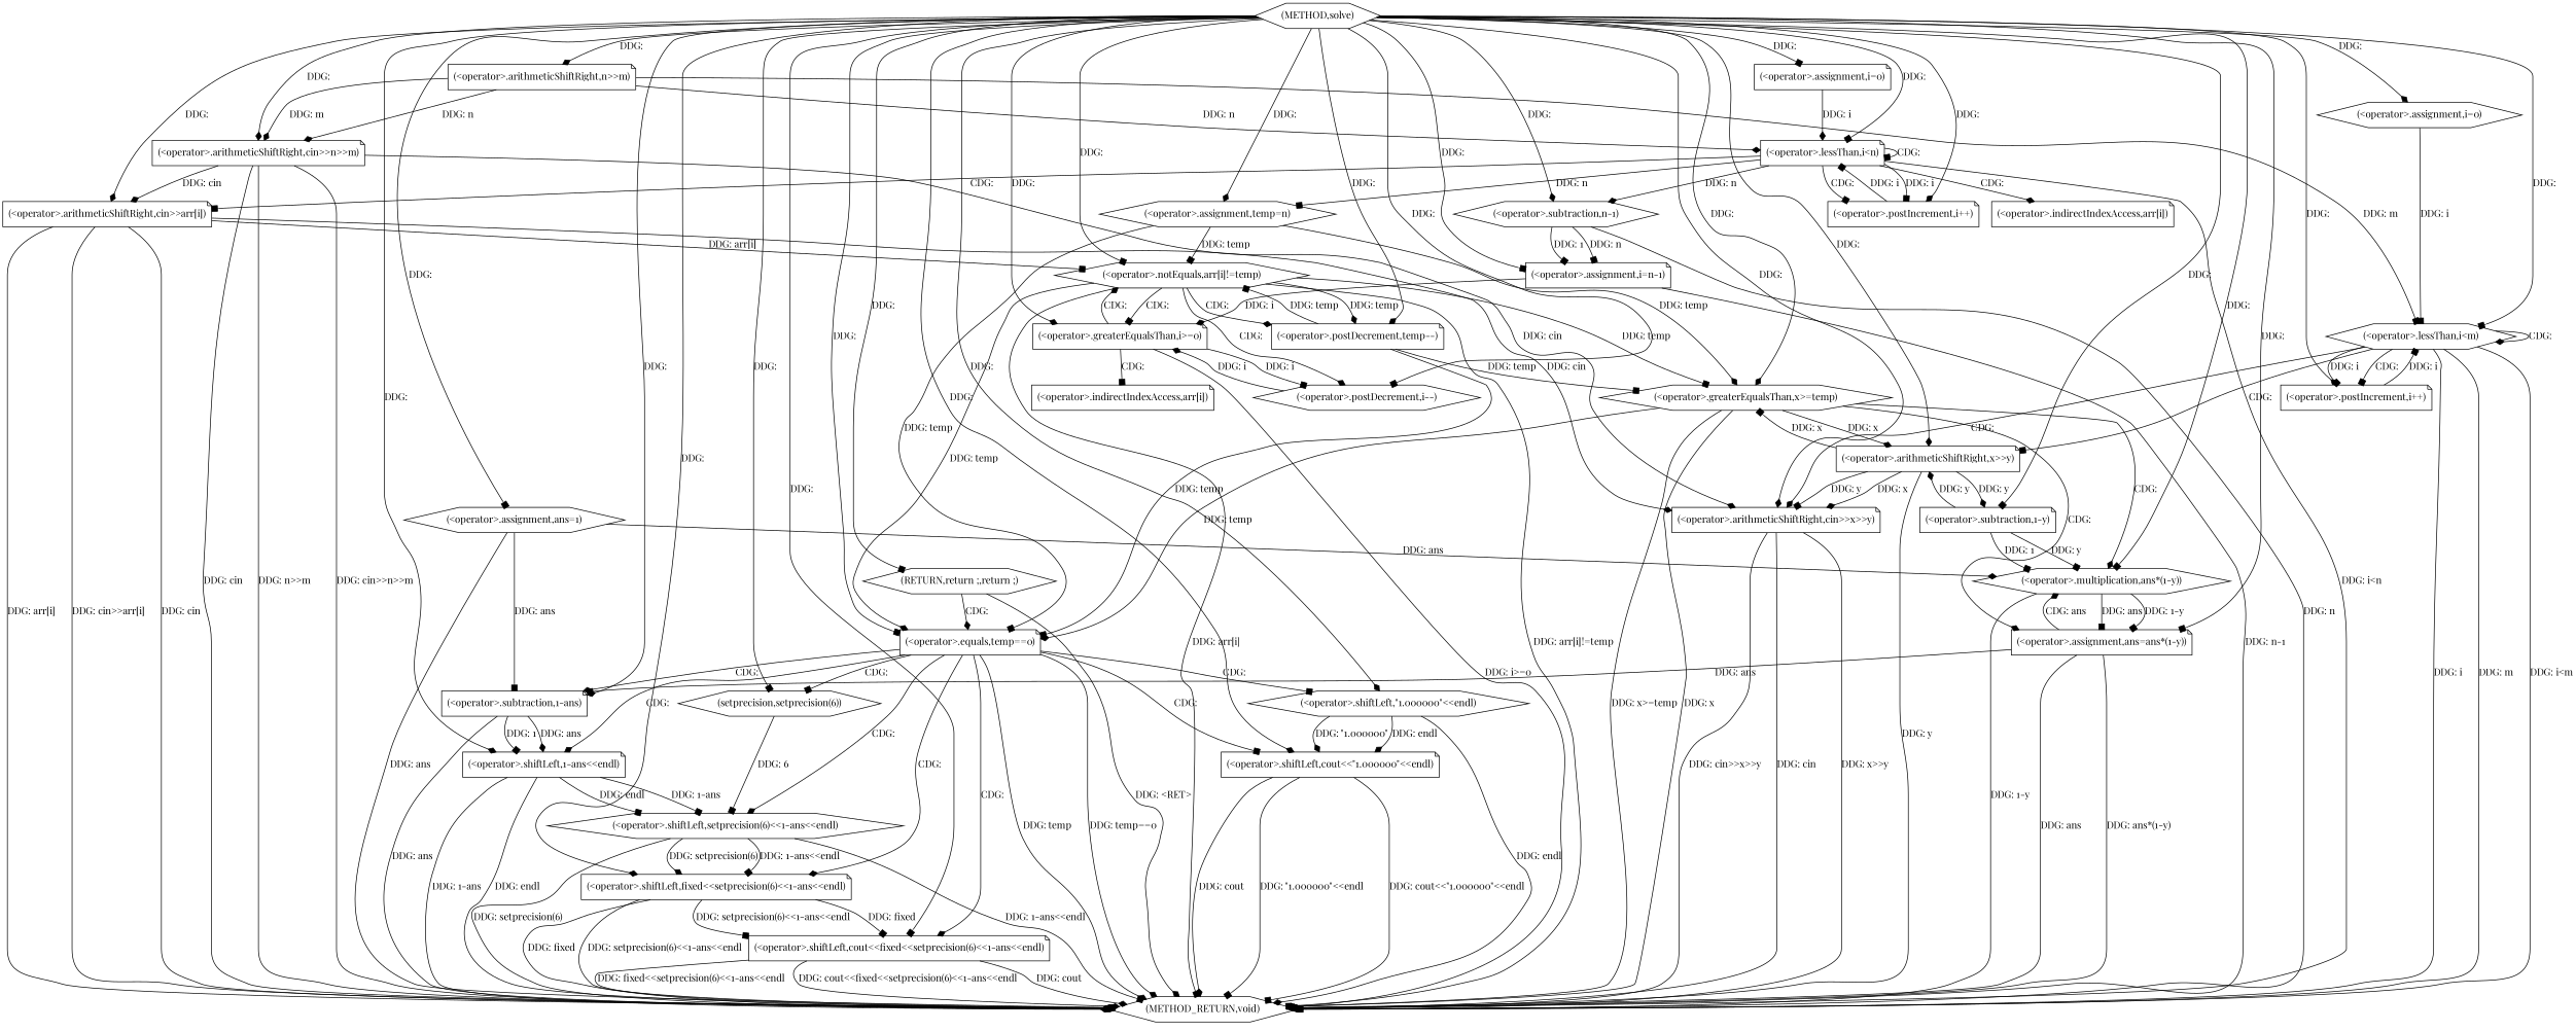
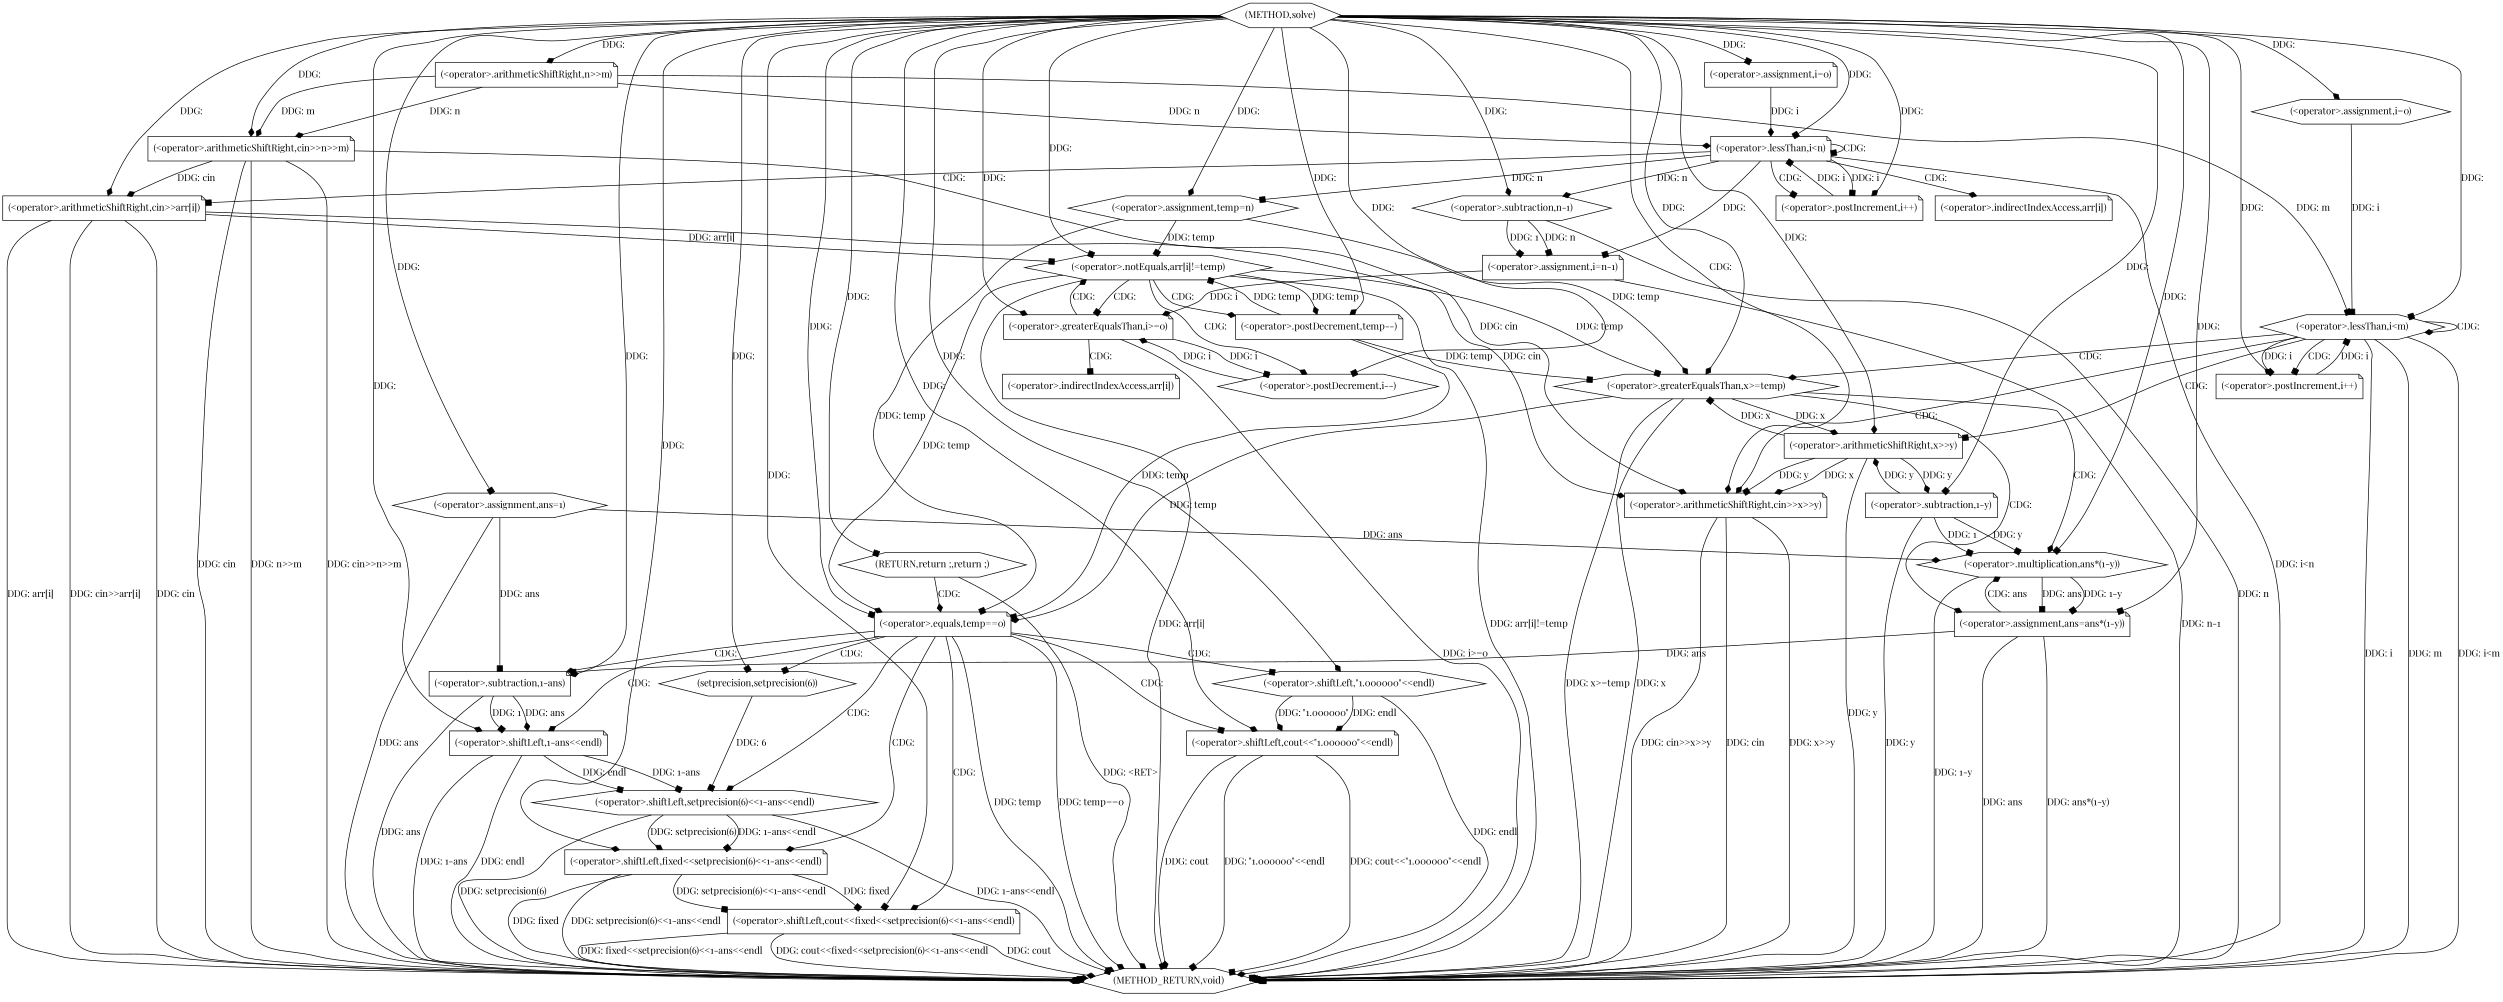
  digraph {
    fontname="Playfair Display"
    node [fontname="Playfair Display" shape=note]
    edge [arrowhead=diamond fontname="Playfair Display"]
    n1 [label="(METHOD,solve)" shape=hexagon]
    n2 [label="(<operator>.arithmeticShiftRight,cin>>n>>m)"]
    n3 [label="(<operator>.assignment,temp=n)" shape=hexagon]
    n4 [label="(<operator>.assignment,ans=1)" shape=hexagon]
    n5 [label="(<operator>.shiftLeft,cout<<fixed<<setprecision(6)<<1-ans<<endl)"]
    n6 [label="(<operator>.assignment,i=0)"]
    n7 [label="(<operator>.lessThan,i<n)"]
    n8 [label="(<operator>.postIncrement,i++)"]
    n9 [label="(<operator>.arithmeticShiftRight,cin>>arr[i])"]
    n10 [label="(<operator>.assignment,i=n-1)"]
    n11 [label="(<operator>.greaterEqualsThan,i>=0)"]
    n12 [label="(<operator>.postDecrement,i--)" shape=hexagon]
    n13 [label="(<operator>.assignment,i=0)" shape=hexagon]
    n14 [label="(<operator>.lessThan,i<m)" shape=hexagon]
    n15 [label="(<operator>.postIncrement,i++)"]
    n16 [label="(<operator>.equals,temp==0)"]
    n17 [label="(<operator>.arithmeticShiftRight,n>>m)"]
    n18 [label="(<operator>.arithmeticShiftRight,cin>>x>>y)"]
    n19 [label="(<operator>.shiftLeft,cout<<\"1.000000\"<<endl)"]
    n20 [label="(RETURN,return ;,return ;)" shape=hexagon]
    n21 [label="(<operator>.shiftLeft,fixed<<setprecision(6)<<1-ans<<endl)"]
    n22 [label="(<operator>.subtraction,n-1)" shape=hexagon]
    n23 [label="(<operator>.notEquals,arr[i]!=temp)" shape=hexagon]
    n24 [label="(<operator>.greaterEqualsThan,x>=temp)" shape=hexagon]
    n25 [label="(<operator>.postDecrement,temp--)"]
    n26 [label="(<operator>.arithmeticShiftRight,x>>y)"]
    n27 [label="(<operator>.assignment,ans=ans*(1-y))"]
    n28 [label="(<operator>.shiftLeft,\"1.000000\"<<endl)" shape=hexagon]
    n29 [label="(setprecision,setprecision(6))" shape=hexagon]
    n30 [label="(<operator>.shiftLeft,1-ans<<endl)"]
    n31 [label="(<operator>.subtraction,1-ans)"]
    n32 [label="(<operator>.multiplication,ans*(1-y))" shape=hexagon]
    n33 [label="(<operator>.subtraction,1-y)"]
    n34 [label="(METHOD_RETURN,void)" shape=hexagon]
    n35 [label="(<operator>.indirectIndexAccess,arr[i])"]
    n36 [label="(<operator>.indirectIndexAccess,arr[i])"]
    n37 [label="(<operator>.shiftLeft,setprecision(6)<<1-ans<<endl)" shape=hexagon]
    n1 -> n2 [label="DDG: "]
    n1 -> n3 [label="DDG: "]
    n1 -> n4 [arrowhead=box label="DDG: "]
    n1 -> n5 [arrowhead=box label="DDG: "]
    n1 -> n6 [arrowhead=box label="DDG: "]
    n1 -> n7 [arrowhead=box label="DDG: "]
    n1 -> n8 [label="DDG: "]
    n1 -> n9 [label="DDG: "]
-   n1 -> n10 [arrowhead=box label="DDG: "]
+   n7 -> n10 [arrowhead=box label="DDG: "]
    n1 -> n11 [label="DDG: "]
    n1 -> n12 [arrowhead=box label="DDG: "]
    n1 -> n13 [label="DDG: "]
    n1 -> n14 [arrowhead=box label="DDG: "]
    n1 -> n15 [label="DDG: "]
    n1 -> n16 [arrowhead=box label="DDG: "]
    n1 -> n17 [label="DDG: "]
-   n1 -> n18 [label="DDG: "]
+   n1 -> n18 [label="CDG: "]
    n1 -> n19 [label="DDG: "]
    n1 -> n20 [arrowhead=box label="DDG: "]
    n1 -> n21 [label="DDG: "]
    n1 -> n22 [label="DDG: "]
    n1 -> n23 [arrowhead=box label="DDG: "]
    n1 -> n24 [label="DDG: "]
    n1 -> n25 [label="DDG: "]
    n1 -> n26 [label="DDG: "]
    n1 -> n27 [arrowhead=box label="DDG: "]
    n1 -> n28 [label="DDG: "]
    n1 -> n29 [arrowhead=box label="DDG: "]
    n1 -> n30 [label="DDG: "]
    n1 -> n31 [label="DDG: "]
    n1 -> n32 [arrowhead=box label="DDG: "]
    n1 -> n33 [arrowhead=box label="DDG: "]
    n2 -> n9 [label="DDG: cin"]
    n2 -> n18 [label="DDG: cin"]
    n2 -> n34 [label="DDG: cin"]
    n2 -> n34 [label="DDG: n>>m"]
    n2 -> n34 [arrowhead=box label="DDG: cin>>n>>m"]
    n3 -> n16 [arrowhead=box label="DDG: temp"]
    n3 -> n23 [arrowhead=box label="DDG: temp"]
    n3 -> n24 [label="DDG: temp"]
    n4 -> n31 [arrowhead=box label="DDG: ans"]
    n4 -> n32 [label="DDG: ans"]
    n4 -> n34 [arrowhead=box label="DDG: ans"]
    n5 -> n34 [label="DDG: cout"]
    n5 -> n34 [label="DDG: fixed<<setprecision(6)<<1-ans<<endl"]
    n5 -> n34 [label="DDG: cout<<fixed<<setprecision(6)<<1-ans<<endl"]
    n6 -> n7 [label="DDG: i"]
    n7 -> n3 [arrowhead=box label="DDG: n"]
    n7 -> n7 [arrowhead=box label="CDG: "]
    n7 -> n8 [arrowhead=box label="DDG: i"]
    n7 -> n8 [arrowhead=box label="CDG: "]
    n7 -> n9 [arrowhead=box label="CDG: "]
    n7 -> n22 [label="DDG: n"]
    n7 -> n34 [label="DDG: i<n"]
    n7 -> n35 [label="CDG: "]
    n8 -> n7 [arrowhead=box label="DDG: i"]
    n9 -> n18 [label="DDG: cin"]
    n9 -> n23 [arrowhead=box label="DDG: arr[i]"]
    n9 -> n34 [label="DDG: cin"]
    n9 -> n34 [label="DDG: arr[i]"]
    n9 -> n34 [label="DDG: cin>>arr[i]"]
    n10 -> n11 [label="DDG: i"]
    n10 -> n34 [label="DDG: n-1"]
    n11 -> n12 [arrowhead=box label="DDG: i"]
    n11 -> n23 [label="CDG: "]
    n11 -> n34 [arrowhead=box label="DDG: i>=0"]
    n11 -> n36 [arrowhead=box label="CDG: "]
    n12 -> n11 [label="DDG: i"]
    n13 -> n14 [arrowhead=box label="DDG: i"]
    n14 -> n14 [label="CDG: "]
    n14 -> n15 [arrowhead=box label="DDG: i"]
    n14 -> n15 [arrowhead=box label="CDG: "]
    n14 -> n18 [label="CDG: "]
+   n14 -> n24 [label="CDG: "]
    n14 -> n26 [arrowhead=box label="CDG: "]
    n14 -> n34 [label="DDG: i"]
    n14 -> n34 [label="DDG: m"]
    n14 -> n34 [label="DDG: i<m"]
    n15 -> n14 [arrowhead=box label="DDG: i"]
    n16 -> n5 [label="CDG: "]
    n16 -> n19 [arrowhead=box label="CDG: "]
    n16 -> n21 [label="CDG: "]
    n16 -> n28 [arrowhead=box label="CDG: "]
    n16 -> n29 [arrowhead=box label="CDG: "]
    n16 -> n30 [label="CDG: "]
    n16 -> n31 [label="CDG: "]
    n16 -> n34 [label="DDG: temp"]
    n16 -> n34 [label="DDG: temp==0"]
    n16 -> n37 [label="CDG: "]
    n17 -> n2 [label="DDG: m"]
    n17 -> n2 [label="DDG: n"]
    n17 -> n7 [label="DDG: n"]
    n17 -> n14 [arrowhead=box label="DDG: m"]
    n18 -> n34 [arrowhead=box label="DDG: cin"]
    n18 -> n34 [arrowhead=box label="DDG: x>>y"]
    n18 -> n34 [label="DDG: cin>>x>>y"]
    n19 -> n34 [label="DDG: cout"]
    n19 -> n34 [arrowhead=box label="DDG: \"1.000000\"<<endl"]
    n19 -> n34 [arrowhead=box label="DDG: cout<<\"1.000000\"<<endl"]
    n20 -> n16 [label="CDG: "]
    n20 -> n34 [label="DDG: <RET>"]
    n21 -> n5 [arrowhead=box label="DDG: fixed"]
    n21 -> n5 [arrowhead=box label="DDG: setprecision(6)<<1-ans<<endl"]
    n21 -> n34 [arrowhead=box label="DDG: setprecision(6)<<1-ans<<endl"]
    n21 -> n34 [label="DDG: fixed"]
    n22 -> n10 [arrowhead=box label="DDG: 1"]
    n22 -> n10 [arrowhead=box label="DDG: n"]
    n22 -> n34 [arrowhead=box label="DDG: n"]
    n23 -> n11 [arrowhead=box label="CDG: "]
    n23 -> n12 [label="CDG: "]
    n23 -> n16 [label="DDG: temp"]
    n23 -> n24 [arrowhead=box label="DDG: temp"]
    n23 -> n25 [label="DDG: temp"]
    n23 -> n25 [label="CDG: "]
    n23 -> n34 [arrowhead=box label="DDG: arr[i]"]
    n23 -> n34 [arrowhead=box label="DDG: arr[i]!=temp"]
    n24 -> n16 [label="DDG: temp"]
    n24 -> n26 [label="DDG: x"]
    n24 -> n27 [label="CDG: "]
    n24 -> n32 [label="CDG: "]
    n24 -> n34 [arrowhead=box label="DDG: x"]
    n24 -> n34 [arrowhead=box label="DDG: x>=temp"]
    n25 -> n16 [arrowhead=box label="DDG: temp"]
    n25 -> n23 [arrowhead=box label="DDG: temp"]
    n25 -> n24 [arrowhead=box label="DDG: temp"]
    n26 -> n18 [arrowhead=box label="DDG: y"]
    n26 -> n18 [label="DDG: x"]
    n26 -> n24 [arrowhead=box label="DDG: x"]
    n26 -> n33 [label="DDG: y"]
    n26 -> n34 [label="DDG: y"]
    n27 -> n31 [arrowhead=box label="DDG: ans"]
    n27 -> n32 [label="CDG: ans"]
    n27 -> n34 [arrowhead=box label="DDG: ans"]
    n27 -> n34 [arrowhead=box label="DDG: ans*(1-y)"]
    n28 -> n19 [label="DDG: \"1.000000\""]
    n28 -> n19 [label="DDG: endl"]
    n28 -> n34 [label="DDG: endl"]
    n29 -> n37 [arrowhead=box label="DDG: 6"]
    n30 -> n34 [label="DDG: 1-ans"]
    n30 -> n34 [label="DDG: endl"]
    n30 -> n37 [arrowhead=box label="DDG: endl"]
    n30 -> n37 [arrowhead=box label="DDG: 1-ans"]
    n31 -> n30 [arrowhead=box label="DDG: 1"]
    n31 -> n30 [label="DDG: ans"]
    n31 -> n34 [arrowhead=box label="DDG: ans"]
    n32 -> n27 [arrowhead=box label="DDG: ans"]
    n32 -> n27 [arrowhead=box label="DDG: 1-y"]
    n32 -> n34 [arrowhead=box label="DDG: 1-y"]
    n33 -> n26 [label="DDG: y"]
    n33 -> n32 [arrowhead=box label="DDG: y"]
    n33 -> n32 [arrowhead=box label="DDG: 1"]
+   n33 -> n34 [label="DDG: y"]
    n37 -> n21 [label="DDG: setprecision(6)"]
    n37 -> n21 [arrowhead=box label="DDG: 1-ans<<endl"]
    n37 -> n34 [arrowhead=box label="DDG: setprecision(6)"]
    n37 -> n34 [arrowhead=box label="DDG: 1-ans<<endl"]
  }
